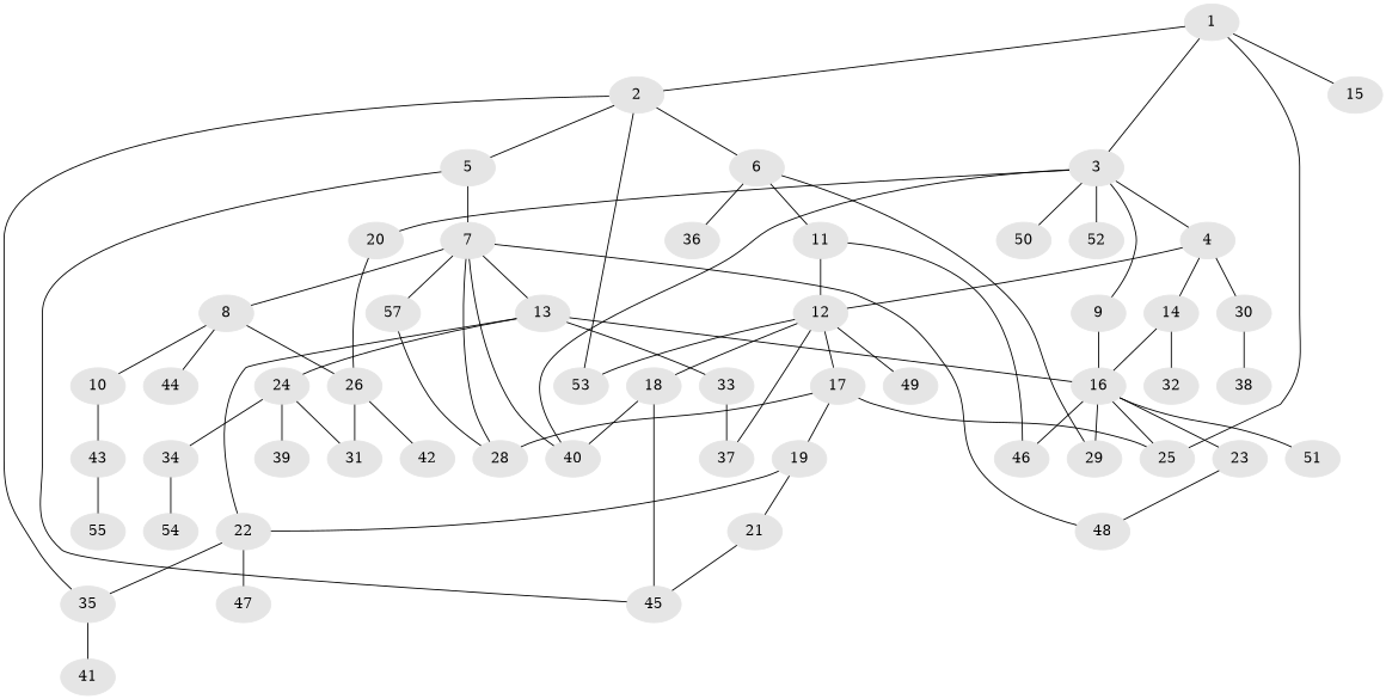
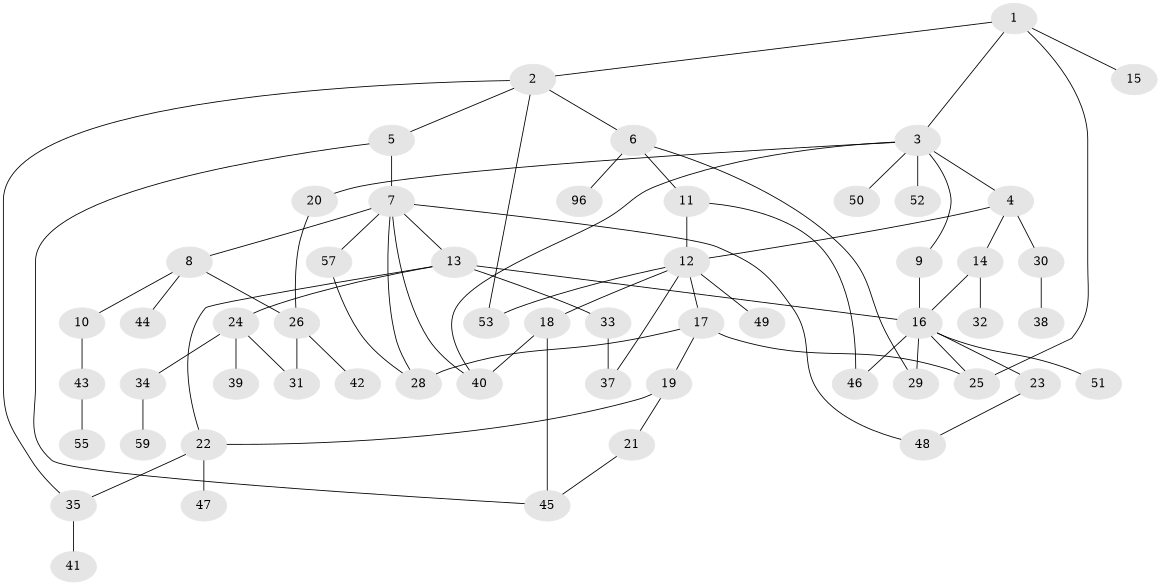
  graph {
    node [color=gray90 style=filled]
    1
    2
    3
    15
    25
    5
    6
    35
    53
    4
    9
    20
    40
    50
    52
    7
    45
    11
    29
-   36
+   36 [label=96]
    41
    12
    14
    30
    16
    26
    17
    18
    37
    49
    32
    38
    8
    13
    n35 [label=57]
    28
    48
    46
    10
    44
    22
    24
    33
    43
    31
    42
    23
    51
    55
    19
    47
    34
    39
    21
-   54
+   54 [label=59]
    1 -- 2
    1 -- 3
    1 -- 15
    1 -- 25
    2 -- 5
    2 -- 6
    2 -- 35
    2 -- 53
    3 -- 4
    3 -- 9
    3 -- 20
    3 -- 40
    3 -- 50
    3 -- 52
    5 -- 7
    5 -- 45
    6 -- 11
    6 -- 29
    6 -- 36
    35 -- 41
    4 -- 12
    4 -- 14
    4 -- 30
    9 -- 16
    20 -- 26
    7 -- 40
    7 -- 8
    7 -- 13
    7 -- n35
    7 -- 28
    7 -- 48
    11 -- 12
    11 -- 46
    12 -- 53
    12 -- 17
    12 -- 18
    12 -- 37
    12 -- 49
    14 -- 16
    14 -- 32
    30 -- 38
    16 -- 25
    16 -- 29
    16 -- 46
    16 -- 23
    16 -- 51
    26 -- 31
    26 -- 42
    17 -- 25
    17 -- 28
    17 -- 19
    18 -- 40
    18 -- 45
    8 -- 26
    8 -- 10
    8 -- 44
    13 -- 16
    13 -- 22
    13 -- 24
    13 -- 33
    n35 -- 28
    10 -- 43
    22 -- 35
    22 -- 47
    24 -- 31
    24 -- 34
    24 -- 39
    33 -- 37
    43 -- 55
    23 -- 48
    19 -- 22
    19 -- 21
    34 -- 54
    21 -- 45
  }
